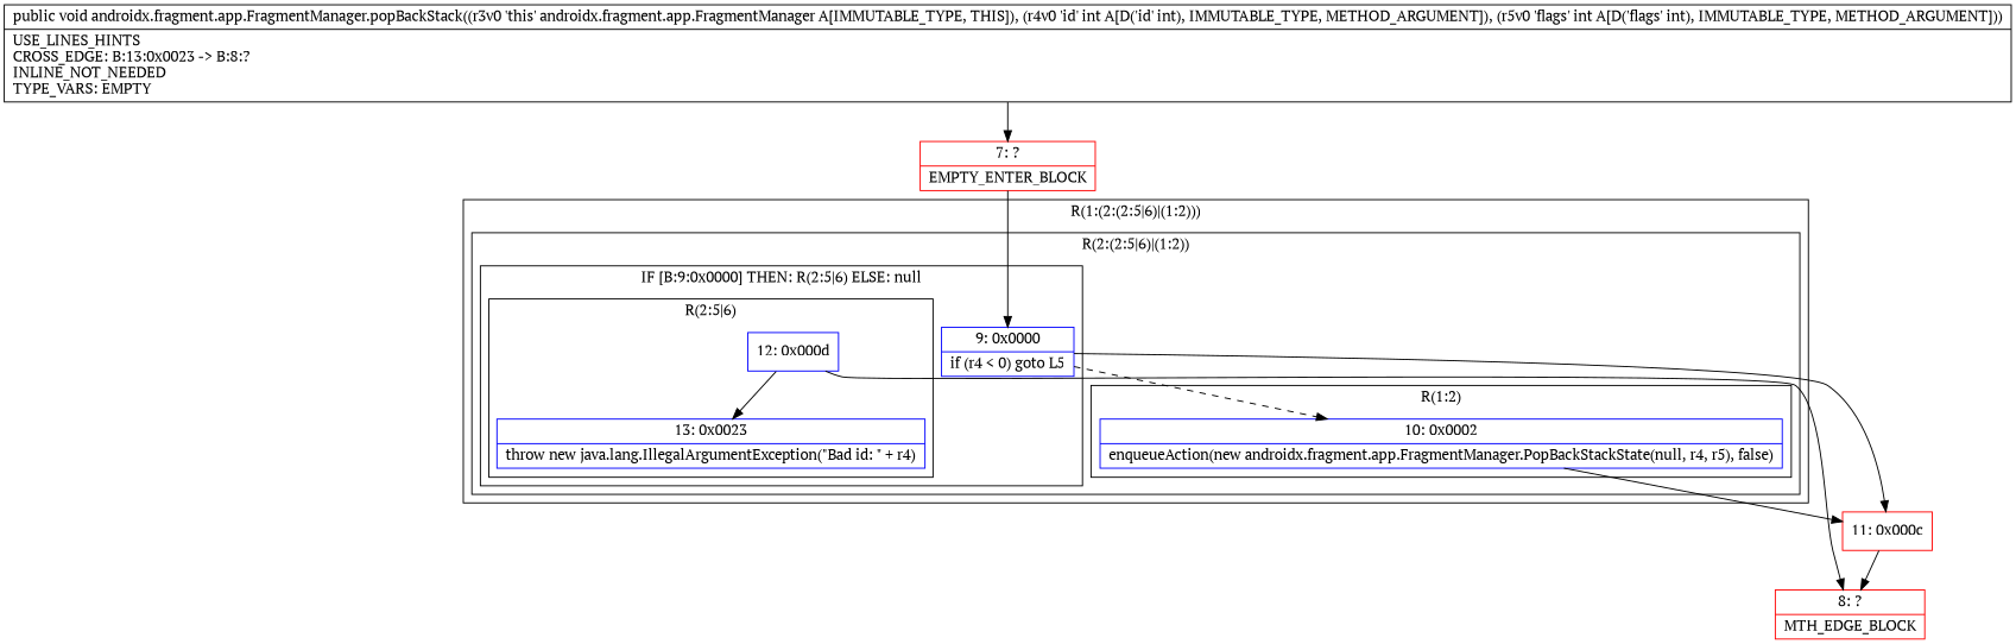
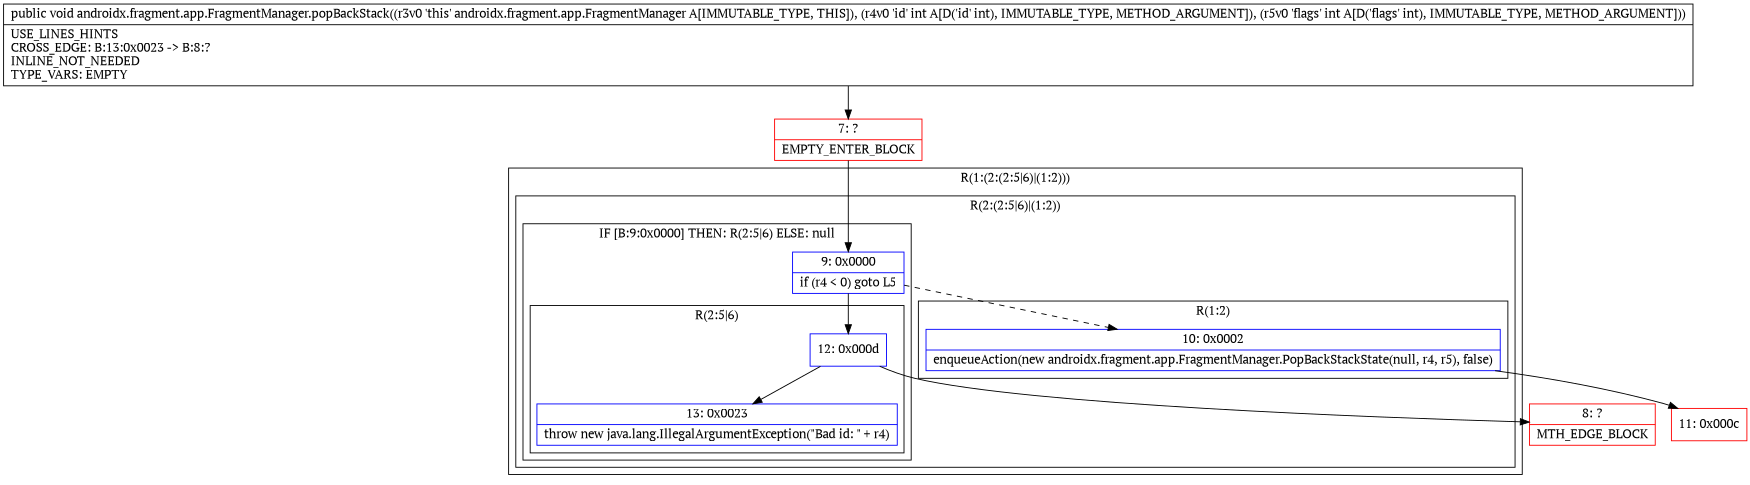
  digraph {
    fontname="PT Serif"
    node [color=blue fontname="PT Serif" shape=record]
    edge [fontname="PT Serif"]
    n1 [label="{12\:\ 0x000d}"]
    n2 [label="{13\:\ 0x0023|throw new java.lang.IllegalArgumentException(\"Bad id: \" + r4)\l}"]
    n3 [label="{9\:\ 0x0000|if (r4 \< 0) goto L5\l}"]
    n4 [label="{10\:\ 0x0002|enqueueAction(new androidx.fragment.app.FragmentManager.PopBackStackState(null, r4, r5), false)\l}"]
    n5 [color=red label="{8\:\ ?|MTH_EDGE_BLOCK\l}"]
    n6 [color=red label="{11\:\ 0x000c}"]
    n7 [color=red label="{7\:\ ?|EMPTY_ENTER_BLOCK\l}"]
    n8 [label="{public void androidx.fragment.app.FragmentManager.popBackStack((r3v0 'this' androidx.fragment.app.FragmentManager A[IMMUTABLE_TYPE, THIS]), (r4v0 'id' int A[D('id' int), IMMUTABLE_TYPE, METHOD_ARGUMENT]), (r5v0 'flags' int A[D('flags' int), IMMUTABLE_TYPE, METHOD_ARGUMENT]))  | USE_LINES_HINTS\lCROSS_EDGE: B:13:0x0023 \-\> B:8:?\lINLINE_NOT_NEEDED\lTYPE_VARS: EMPTY\l}" color=""]
    subgraph cluster_1 {
      label="R(1:(2:(2:5|6)|(1:2)))"
      subgraph cluster_2 {
        label="R(2:(2:5|6)|(1:2))"
        subgraph cluster_3 {
          label="IF [B:9:0x0000] THEN: R(2:5|6) ELSE: null"
          n3
          subgraph cluster_4 {
            label="R(2:5|6)"
            n1
            n2
          }
        }
        subgraph cluster_5 {
          label="R(1:2)"
          n4
        }
      }
    }
    n1 -> n2
    n1 -> n5
-   n3 -> n6
+   n3 -> n1
    n3 -> n4 [style=dashed]
    n4 -> n6
-   n6 -> n5
    n7 -> n3
    n8 -> n7
  }
